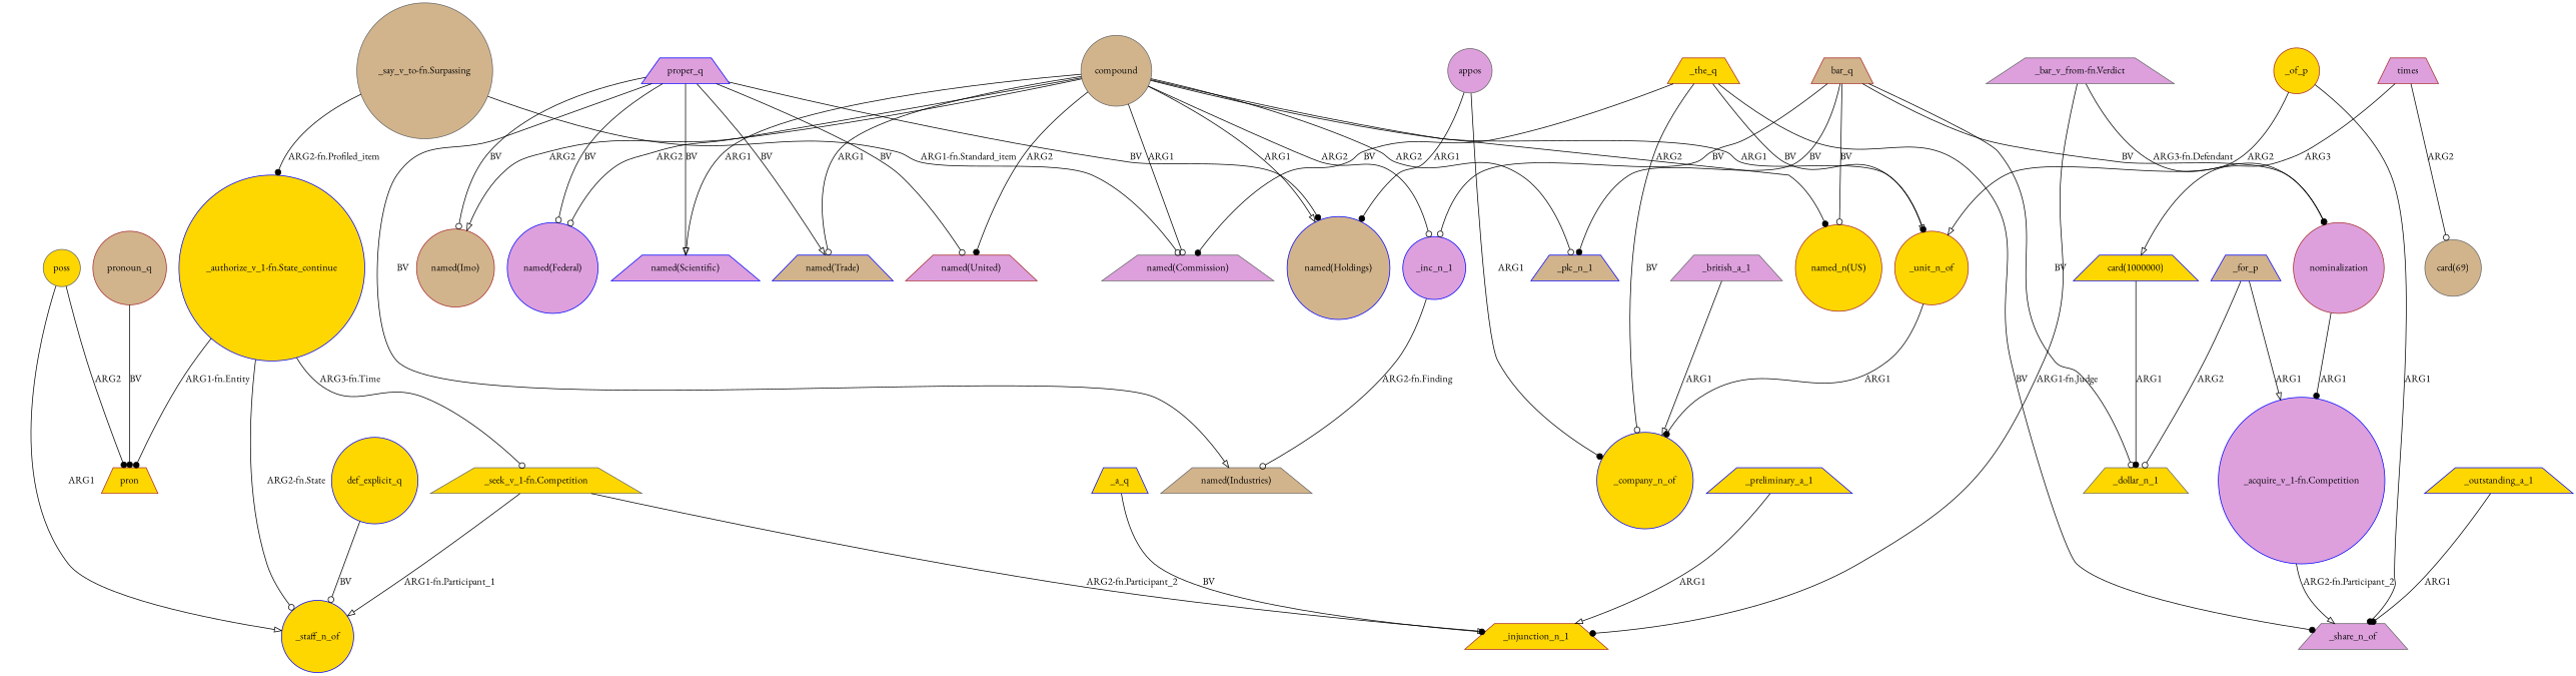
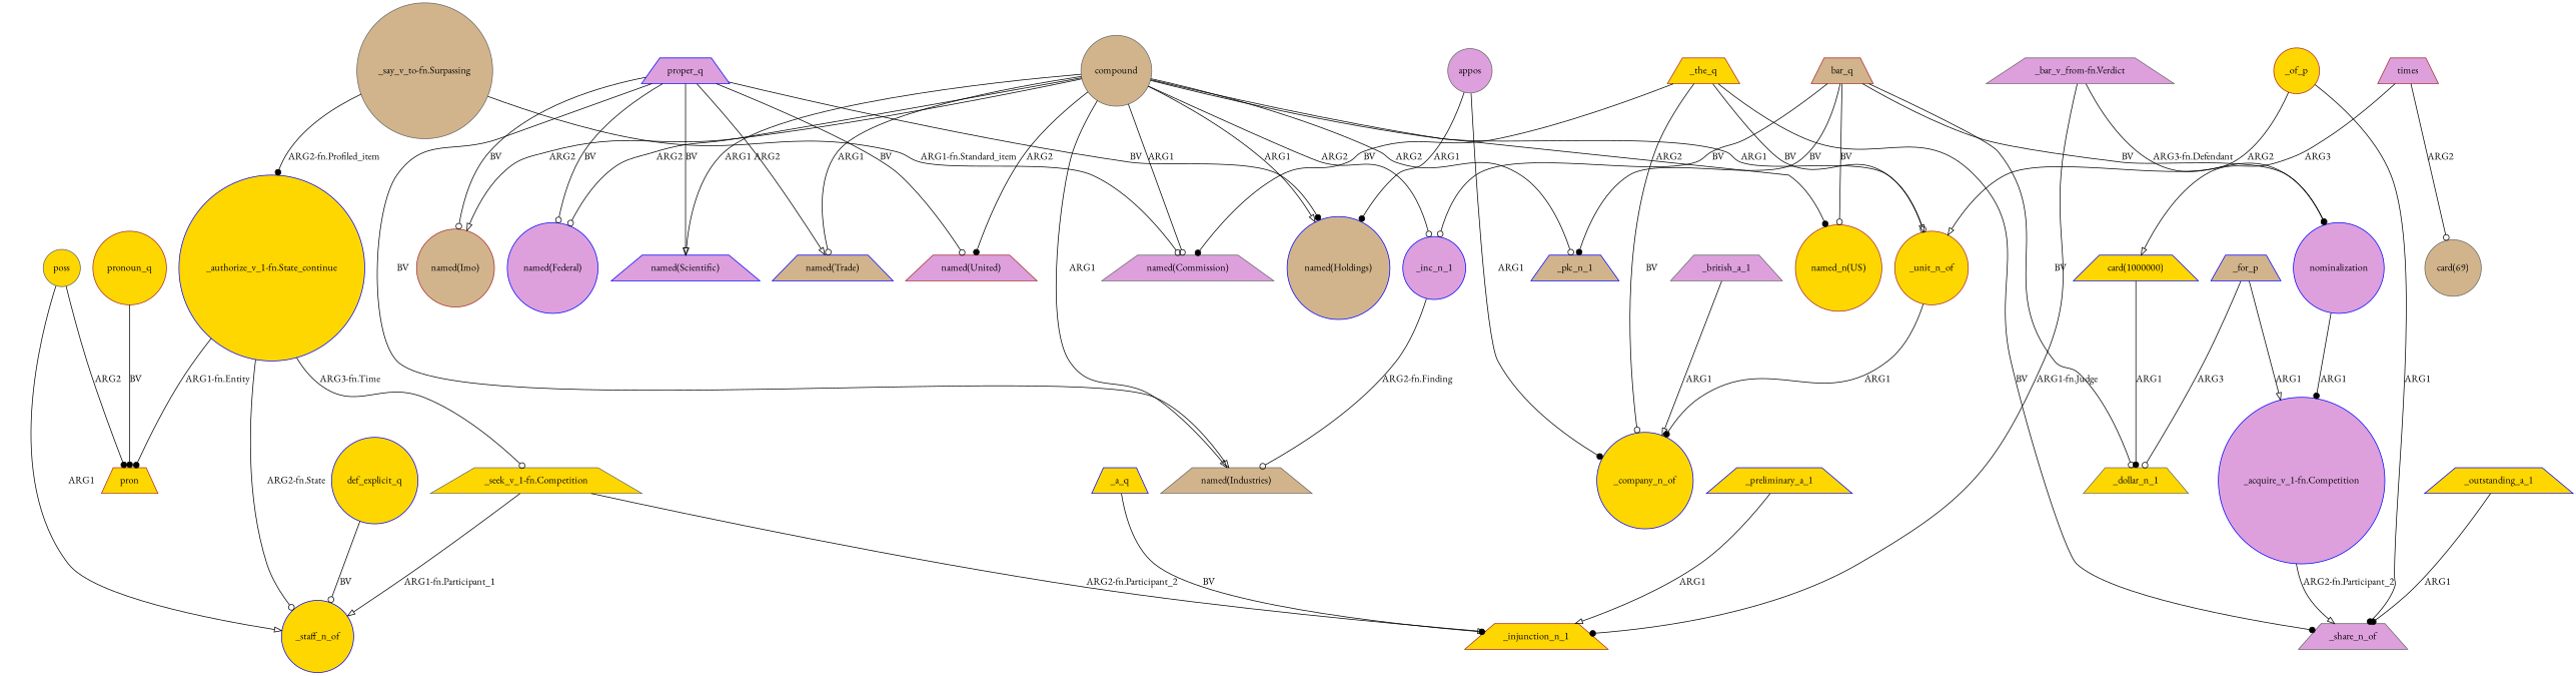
  digraph {
    fontname="EB Garamond"
    node [color=blue fillcolor=gold fontname="EB Garamond" shape=trapezium style=filled]
    edge [arrowhead=odot fontname="EB Garamond"]
    "_seek_v_1-fn.Competition" [color=gray40]
    _staff_n_of [shape=circle]
    _injunction_n_1 [color=brown]
    proper_q [fillcolor=plum]
    "named(Industries)" [color=gray40 fillcolor=tan]
    "named(United)" [color=brown fillcolor=plum]
    "named(Scientific)" [fillcolor=plum]
    "named(Federal)" [fillcolor=plum shape=circle]
    "named(Holdings)" [fillcolor=tan shape=circle]
    "named(Trade)" [fillcolor=tan]
    "named(Imo)" [color=brown fillcolor=tan shape=circle]
    _of_p [color=brown shape=circle]
    _share_n_of [color=gray40 fillcolor=plum]
    _unit_n_of [color=brown shape=circle]
    _company_n_of [shape=circle]
    compound [color=gray40 fillcolor=tan shape=circle]
    _plc_n_1 [fillcolor=tan]
    "named(Commission)" [color=gray40 fillcolor=plum]
    _inc_n_1 [fillcolor=plum shape=circle]
    "named_n(US)" [color=brown shape=circle]
    def_explicit_q [shape=circle]
    "_bar_v_from-fn.Verdict" [color=gray40 fillcolor=plum]
-   nominalization [color=brown fillcolor=plum shape=circle]
+   nominalization [fillcolor=plum shape=circle]
    "_acquire_v_1-fn.Competition" [fillcolor=plum shape=circle]
    n25 [color=brown fillcolor=tan label=bar_q]
    _dollar_n_1 [color=gray40]
    _the_q [color=brown]
    times [color=brown fillcolor=plum]
    "card(1000000)"
    "card(69)" [color=gray40 fillcolor=tan shape=circle]
    _british_a_1 [color=gray40 fillcolor=plum]
    "_authorize_v_1-fn.State_continue" [shape=circle]
    pron [color=brown]
    _for_p [fillcolor=tan]
    _preliminary_a_1
    _outstanding_a_1
-   pronoun_q [color=brown fillcolor=tan shape=circle]
+   pronoun_q [color=brown shape=circle]
    poss [color=gray40 shape=circle]
    "_say_v_to-fn.Surpassing" [color=gray40 fillcolor=tan shape=circle]
    _a_q
    appos [color=gray40 fillcolor=plum shape=circle]
    "_seek_v_1-fn.Competition" -> _staff_n_of [arrowhead=onormal label="ARG1-fn.Participant_1"]
    "_seek_v_1-fn.Competition" -> _injunction_n_1 [arrowhead=onormal label="ARG2-fn.Participant_2"]
    proper_q -> "named(Industries)" [arrowhead=onormal label=BV]
    proper_q -> "named(United)" [label=BV]
    proper_q -> "named(Scientific)" [arrowhead=onormal label=BV]
    proper_q -> "named(Federal)" [label=BV]
    proper_q -> "named(Holdings)" [arrowhead=dot label=BV]
-   proper_q -> "named(Trade)" [arrowhead=onormal label=BV]
+   proper_q -> "named(Trade)" [arrowhead=onormal label=ARG2]
    proper_q -> "named(Imo)" [label=BV]
    _of_p -> _share_n_of [arrowhead=dot label=ARG1]
    _of_p -> _unit_n_of [arrowhead=onormal label=ARG2]
    _unit_n_of -> _company_n_of [arrowhead=dot label=ARG1]
+   compound -> "named(Industries)" [arrowhead=onormal label=ARG1]
    compound -> "named(United)" [arrowhead=dot label=ARG2]
    compound -> "named(Scientific)" [arrowhead=onormal label=ARG1]
    compound -> "named(Federal)" [label=ARG2]
    compound -> "named(Holdings)" [arrowhead=onormal label=ARG1]
    compound -> "named(Trade)" [label=ARG1]
    compound -> "named(Imo)" [arrowhead=onormal label=ARG2]
-   compound -> _unit_n_of [arrowhead=dot label=ARG1]
+   compound -> _unit_n_of [label=ARG1]
    compound -> _plc_n_1 [label=ARG2]
    compound -> "named(Commission)" [label=ARG1]
    compound -> _inc_n_1 [label=ARG2]
    compound -> "named_n(US)" [arrowhead=dot label=ARG2]
    _inc_n_1 -> "named(Industries)" [label="ARG2-fn.Finding"]
    def_explicit_q -> _staff_n_of [label=BV]
    "_bar_v_from-fn.Verdict" -> _injunction_n_1 [arrowhead=dot label="ARG1-fn.Judge"]
    "_bar_v_from-fn.Verdict" -> nominalization [arrowhead=dot label="ARG3-fn.Defendant"]
    nominalization -> "_acquire_v_1-fn.Competition" [arrowhead=dot label=ARG1]
    "_acquire_v_1-fn.Competition" -> _share_n_of [arrowhead=onormal label="ARG2-fn.Participant_2"]
    n25 -> _plc_n_1 [arrowhead=dot label=BV]
    n25 -> _inc_n_1 [label=BV]
    n25 -> "named_n(US)" [label=BV]
    n25 -> nominalization [label=BV]
    n25 -> _dollar_n_1 [label=BV]
    _the_q -> _share_n_of [arrowhead=dot label=BV]
    _the_q -> _unit_n_of [arrowhead=onormal label=BV]
    _the_q -> _company_n_of [label=BV]
    _the_q -> "named(Commission)" [arrowhead=dot label=BV]
    times -> "card(1000000)" [arrowhead=onormal label=ARG3]
    times -> "card(69)" [label=ARG2]
    "card(1000000)" -> _dollar_n_1 [arrowhead=dot label=ARG1]
    _british_a_1 -> _company_n_of [arrowhead=onormal label=ARG1]
    "_authorize_v_1-fn.State_continue" -> "_seek_v_1-fn.Competition" [label="ARG3-fn.Time"]
    "_authorize_v_1-fn.State_continue" -> _staff_n_of [label="ARG2-fn.State"]
    "_authorize_v_1-fn.State_continue" -> pron [arrowhead=dot label="ARG1-fn.Entity"]
    _for_p -> "_acquire_v_1-fn.Competition" [arrowhead=onormal label=ARG1]
-   _for_p -> _dollar_n_1 [label=ARG2]
+   _for_p -> _dollar_n_1 [label=ARG3]
    _preliminary_a_1 -> _injunction_n_1 [arrowhead=onormal label=ARG1]
    _outstanding_a_1 -> _share_n_of [arrowhead=dot label=ARG1]
    pronoun_q -> pron [arrowhead=dot label=BV]
    poss -> _staff_n_of [arrowhead=onormal label=ARG1]
    poss -> pron [arrowhead=dot label=ARG2]
    "_say_v_to-fn.Surpassing" -> "named(Commission)" [label="ARG1-fn.Standard_item"]
    "_say_v_to-fn.Surpassing" -> "_authorize_v_1-fn.State_continue" [arrowhead=dot label="ARG2-fn.Profiled_item"]
    _a_q -> _injunction_n_1 [arrowhead=dot label=BV]
    appos -> "named(Holdings)" [arrowhead=dot label=ARG1]
    appos -> _company_n_of [arrowhead=dot label=ARG1]
  }
